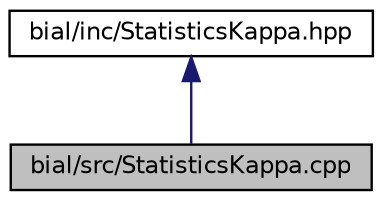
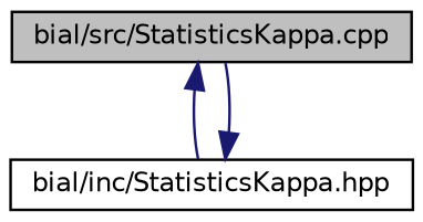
  digraph {
    node [color=black fontname=Helvetica fontsize=10 shape=record style=filled]
    edge [color=midnightblue dir=back fontname=Helvetica fontsize=10 labelfontname=Helvetica labelfontsize=10 style=solid]
    n1 [fillcolor=grey75 fontcolor=black height=0.2 label="bial/src/StatisticsKappa.cpp" width=0.4]
    n2 [fillcolor=white height=0.2 label="bial/inc/StatisticsKappa.hpp" width=0.4]
+   n1 -> n2
    n2 -> n1
  }
